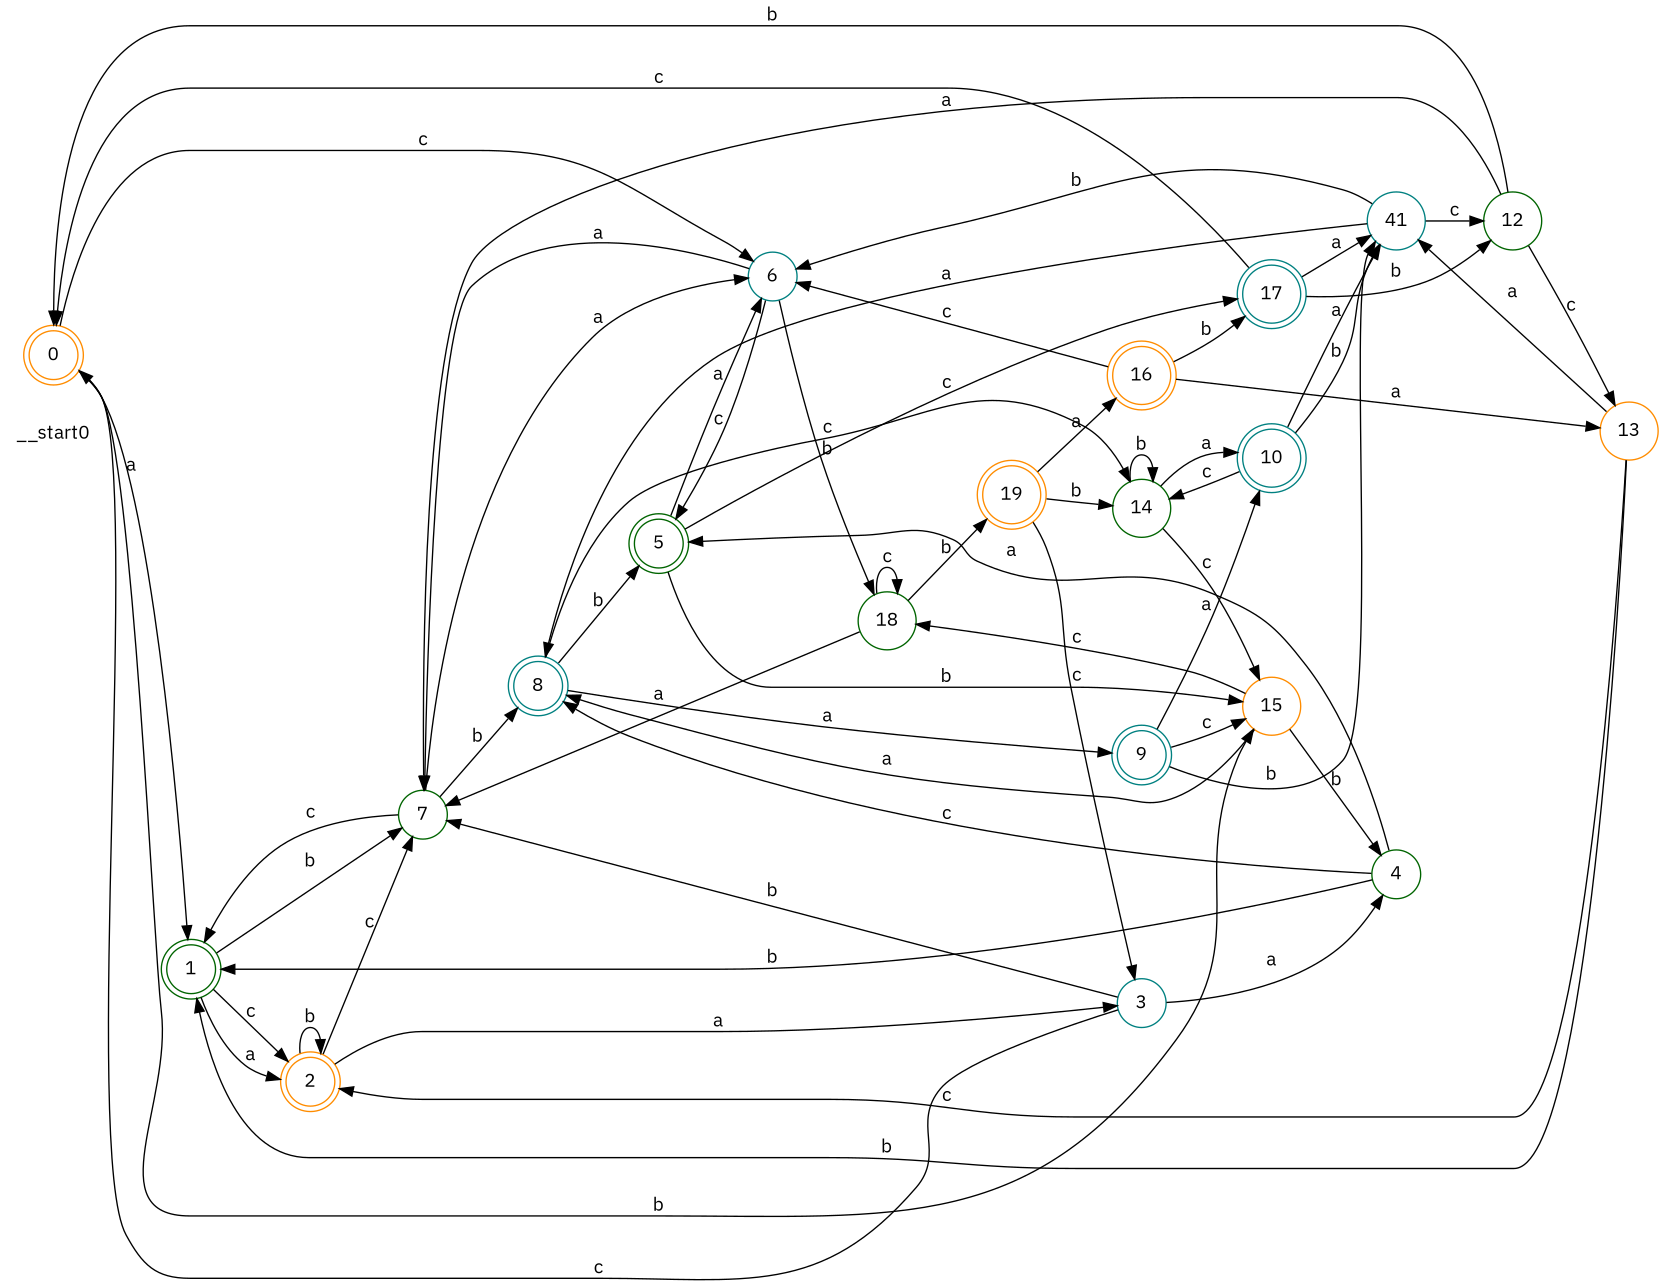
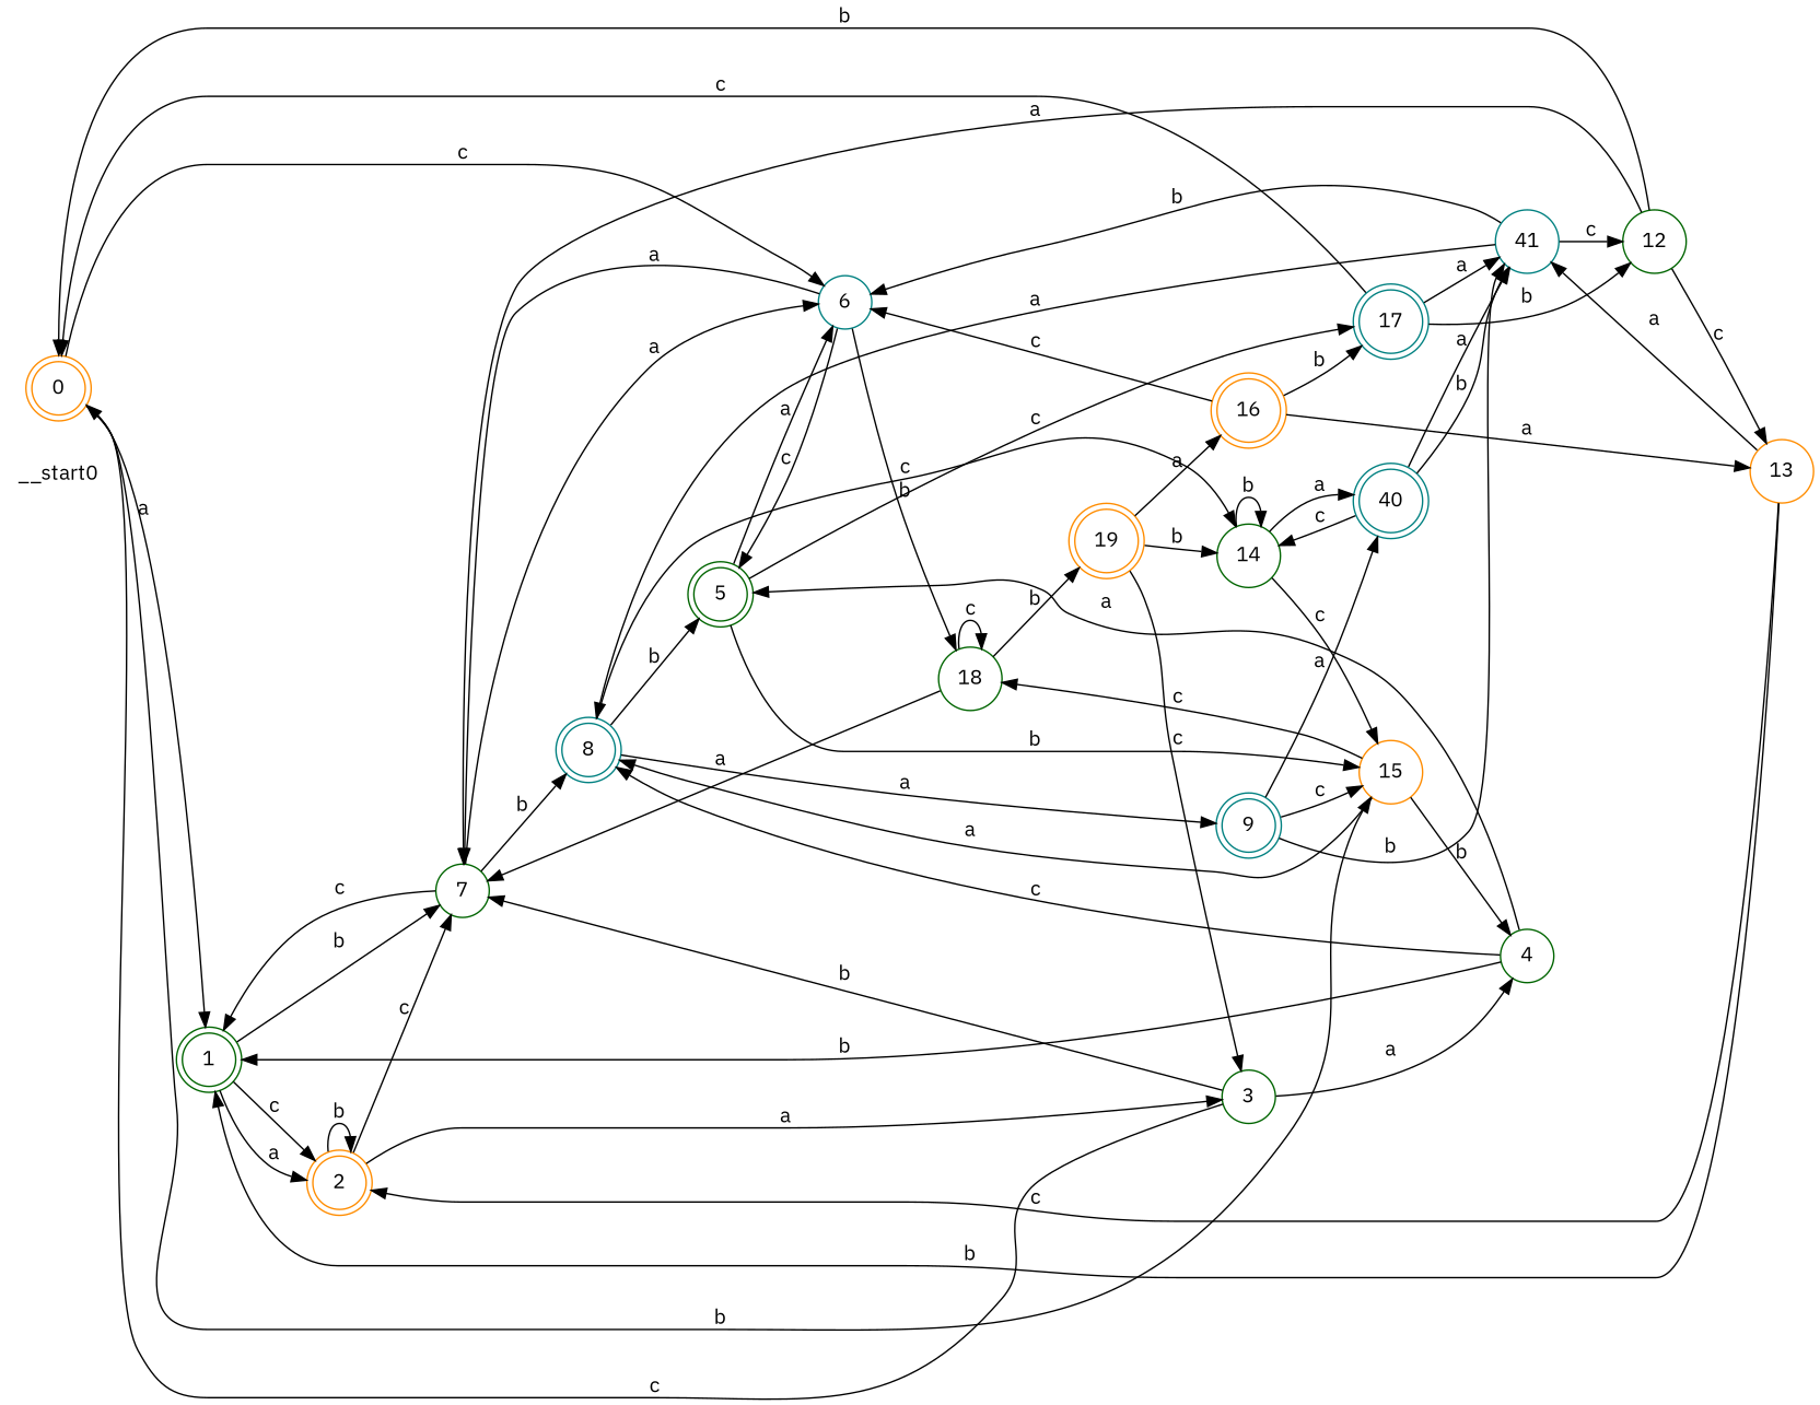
  digraph {
    fontname="IBM Plex Sans"
    rankdir=LR
    node [color=darkorange fontname="IBM Plex Sans" shape=doublecircle fillcolor=white style=filled]
    edge [fontname="IBM Plex Sans"]
    __start0 [shape=none fillcolor="" style=""]
    n2 [label=0 style="rounded,filled"]
    n3 [color=darkgreen label=1 style="rounded,filled"]
    n4 [color=teal label=6 shape=circle]
    n5 [label=15 shape=circle]
    n6 [label=2 style="rounded,filled"]
    n7 [color=darkgreen label=7 shape=circle]
    n8 [color=darkgreen label=5 style="rounded,filled"]
    n9 [color=darkgreen label=18 shape=circle]
    n10 [color=darkgreen label=4 shape=circle]
    n11 [color=teal label=8]
-   n12 [color=teal label=3 shape=circle]
+   n12 [color=darkgreen label=3 shape=circle]
    n13 [color=teal label=17 style="rounded,filled"]
    n14 [color=teal label=9 style="rounded,filled"]
    n15 [color=darkgreen label=14 shape=circle]
    n16 [color=teal label=41 shape=circle]
    n17 [color=darkgreen label=12 shape=circle]
    n18 [label=19 style="rounded,filled"]
-   n19 [color=teal label=10 style="rounded,filled"]
+   n19 [color=teal label=40 style="rounded,filled"]
    n20 [label=13 shape=circle]
    n21 [label=16 style="rounded,filled"]
    n2 -> n3 [label=a]
    n2 -> n4 [label=c]
    n2 -> n5 [label=b]
    n3 -> n6 [label=a]
    n3 -> n6 [label=c]
    n3 -> n7 [label=b]
    n4 -> n7 [label=a]
    n4 -> n8 [label=c]
    n4 -> n9 [label=b]
    n5 -> n9 [label=c]
    n5 -> n10 [label=b]
    n5 -> n11 [label=a]
    n6 -> n6 [label=b]
    n6 -> n7 [label=c]
    n6 -> n12 [label=a]
    n7 -> n3 [label=c]
    n7 -> n4 [label=a]
    n7 -> n11 [label=b]
    n8 -> n4 [label=a]
    n8 -> n5 [label=b]
    n8 -> n13 [label=c]
    n9 -> n7 [label=a]
    n9 -> n9 [label=c]
    n9 -> n18 [label=b]
    n10 -> n3 [label=b]
    n10 -> n8 [label=a]
    n10 -> n11 [label=c]
    n11 -> n8 [label=b]
    n11 -> n14 [label=a]
    n11 -> n15 [label=c]
    n12 -> n2 [label=c]
    n12 -> n7 [label=b]
    n12 -> n10 [label=a]
    n13 -> n2 [label=c]
    n13 -> n16 [label=a]
    n13 -> n17 [label=b]
    n14 -> n5 [label=c]
    n14 -> n16 [label=b]
    n14 -> n19 [label=a]
    n15 -> n5 [label=c]
    n15 -> n15 [label=b]
    n15 -> n19 [label=a]
    n16 -> n4 [label=b]
    n16 -> n11 [label=a]
    n16 -> n17 [label=c]
    n17 -> n2 [label=b]
    n17 -> n7 [label=a]
    n17 -> n20 [label=c]
    n18 -> n12 [label=c]
    n18 -> n15 [label=b]
    n18 -> n21 [label=a]
    n19 -> n15 [label=c]
    n19 -> n16 [label=a]
    n19 -> n16 [label=b]
    n20 -> n3 [label=b]
    n20 -> n6 [label=c]
    n20 -> n16 [label=a]
    n21 -> n4 [label=c]
    n21 -> n13 [label=b]
    n21 -> n20 [label=a]
  }
